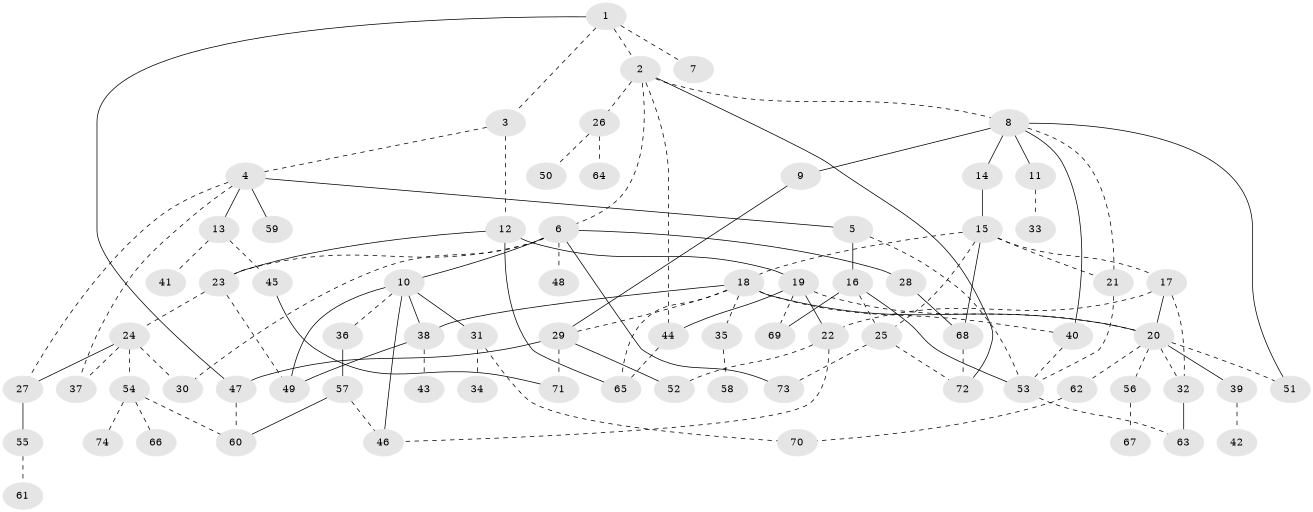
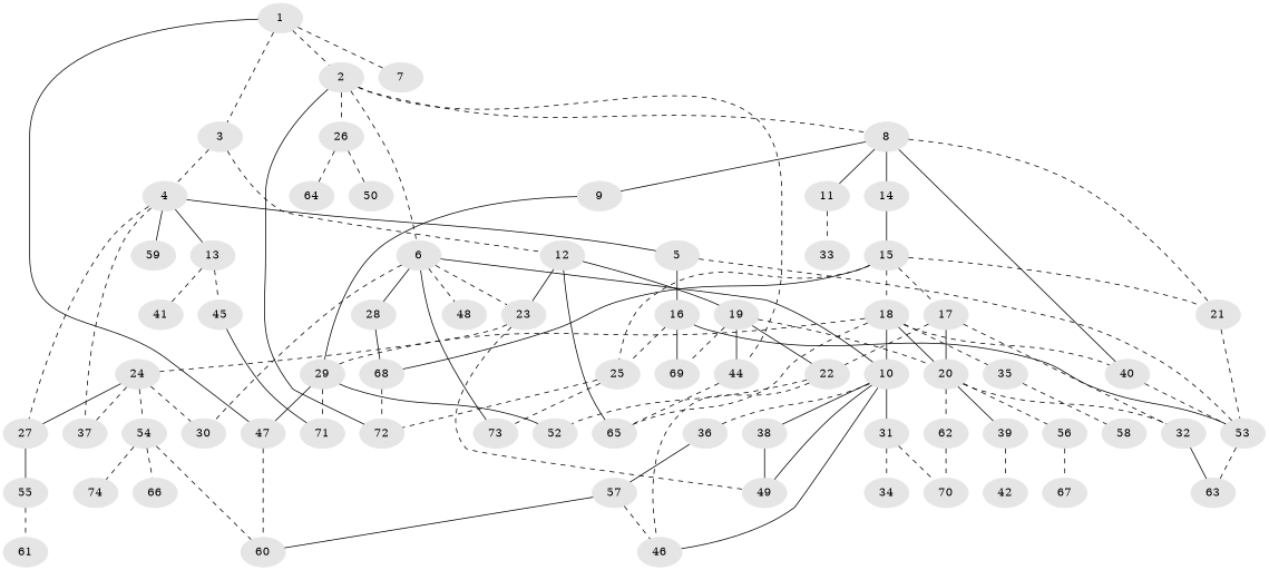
  graph {
    node [color=gray90 style=filled]
    edge [style=dashed weight=1.0]
    1
    2
    3
    7
    47
    6
    8
    26
    44
    72
    4
    12
    60
    10
    23
    28
    30
    48
    73
    9
    11
    14
    21
    40
-   51
    50
    64
    65
    5
    13
    27
    37
    59
    19
    16
    53
    41
    45
    55
    25
    69
    63
    31
    36
    38
    46
    49
    24
    68
    29
    33
    15
    52
    71
    34
    70
    57
-   43
    20
    22
    17
    18
    32
    35
    39
    56
    62
    58
    42
    67
    54
    66
    74
    61
    1 -- 2
    1 -- 3
    1 -- 7
    1 -- 47 [style=solid]
    2 -- 6
    2 -- 8
    2 -- 26
    2 -- 44
    2 -- 72 [style=solid]
    3 -- 4
    3 -- 12
    47 -- 60
    6 -- 10 [style=solid]
    6 -- 23
    6 -- 28 [style=solid]
    6 -- 30
    6 -- 48
    6 -- 73 [style=solid]
    8 -- 9 [style=solid]
    8 -- 11 [style=solid]
    8 -- 14 [style=solid weight=2.0]
    8 -- 21
    8 -- 40 [style=solid]
-   8 -- 51 [style=solid]
    26 -- 50
    26 -- 64
    44 -- 65
    4 -- 5 [style=solid]
    4 -- 13 [style=solid]
    4 -- 27
    4 -- 37
    4 -- 59 [style=solid]
    12 -- 23 [style=solid]
    12 -- 65 [style=solid]
    12 -- 19 [style=solid]
    10 -- 31 [style=solid]
    10 -- 36
    10 -- 38 [style=solid]
    10 -- 46 [style=solid]
    10 -- 49 [style=solid]
    23 -- 49
    23 -- 24
    28 -- 68 [style=solid]
    9 -- 29 [style=solid]
    11 -- 33
    14 -- 15 [style=solid]
    21 -- 53
    40 -- 53
    5 -- 16 [style=solid]
    5 -- 53
    13 -- 41
    13 -- 45
    27 -- 55 [style=solid]
    19 -- 44 [style=solid weight=2.0]
    19 -- 69
    19 -- 20
    19 -- 22 [style=solid weight=3.0]
    16 -- 53 [style=solid]
    16 -- 25 [weight=2.0]
    16 -- 69 [style=solid]
    53 -- 63
    45 -- 71 [style=solid]
    55 -- 61
    25 -- 72
    25 -- 73
    31 -- 34
    31 -- 70
    36 -- 57 [style=solid]
    38 -- 49 [style=solid]
-   38 -- 43 [weight=2.0]
    24 -- 30
    24 -- 27 [style=solid]
    24 -- 37
    24 -- 54 [weight=2.0]
    68 -- 72 [weight=2.0]
    29 -- 47 [style=solid]
    29 -- 52 [style=solid]
    29 -- 71
    15 -- 21
    15 -- 25
    15 -- 68 [style=solid]
    15 -- 17
    15 -- 18
    57 -- 60 [style=solid]
    57 -- 46
-   20 -- 51
    20 -- 32
    20 -- 39 [style=solid]
    20 -- 56
    20 -- 62
    22 -- 46
    22 -- 52
    17 -- 20 [style=solid]
    17 -- 22
    17 -- 32
    18 -- 40 [weight=2.0]
    18 -- 65
-   18 -- 38 [style=solid]
+   18 -- 10 [style=solid]
    18 -- 29
    18 -- 20 [style=solid]
    18 -- 35
    32 -- 63 [style=solid]
    35 -- 58
    39 -- 42 [weight=2.0]
    56 -- 67
    62 -- 70
    54 -- 60
    54 -- 66
    54 -- 74
  }
